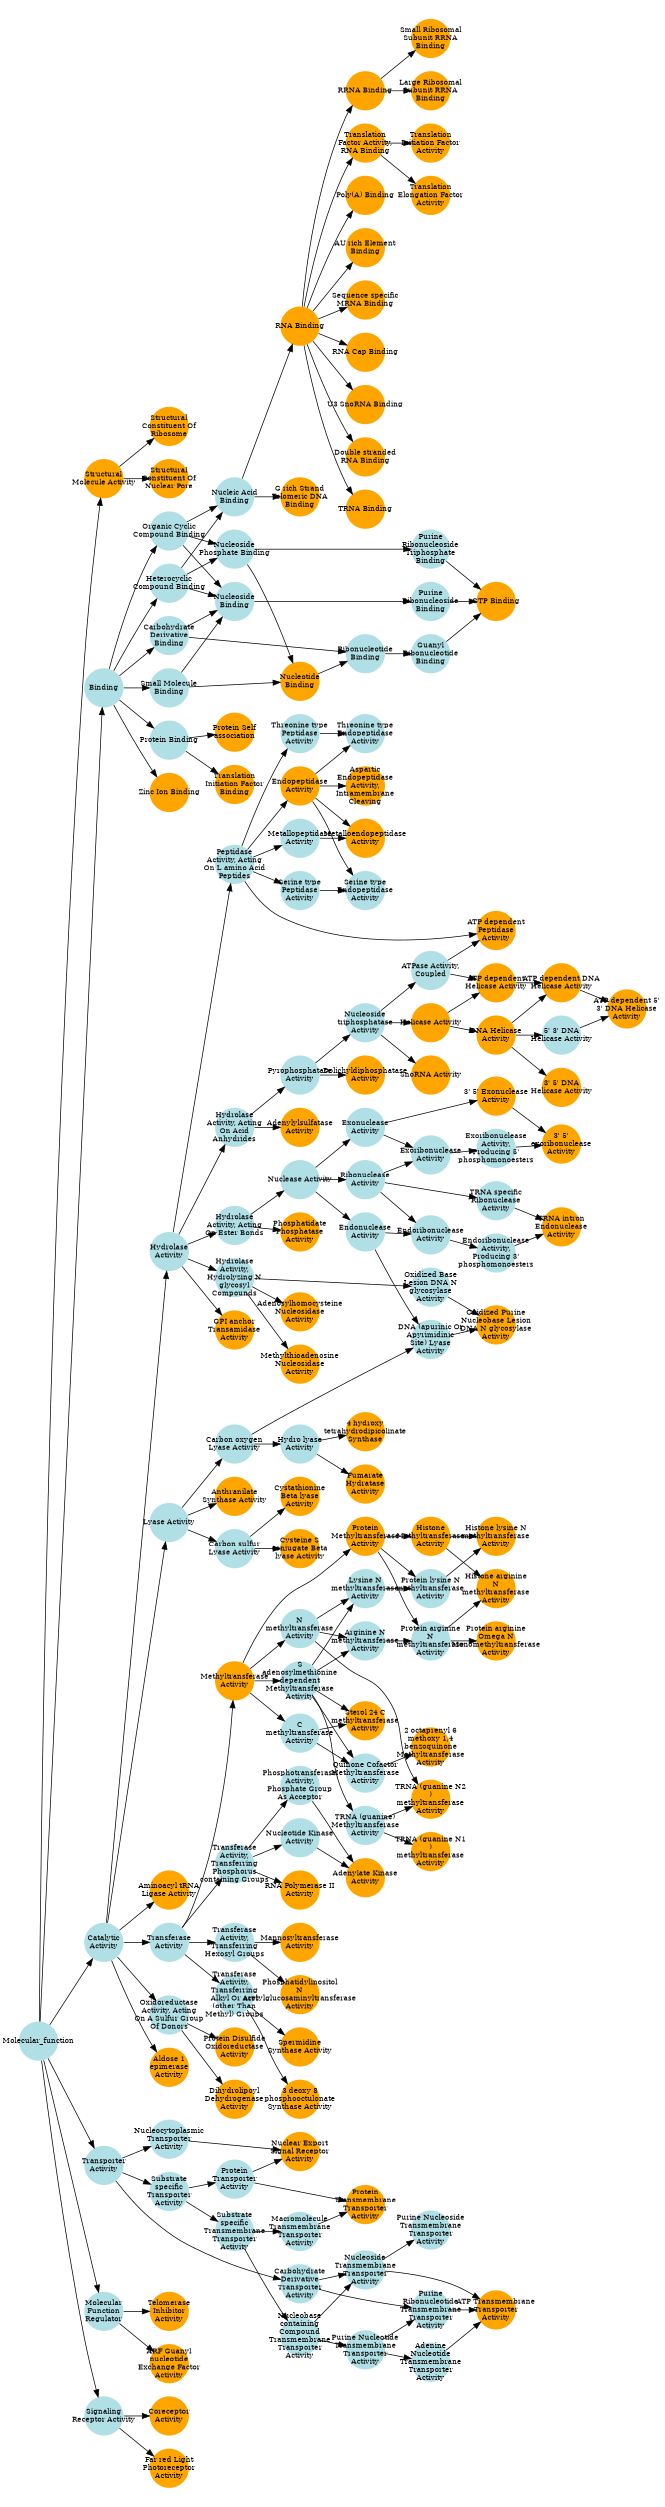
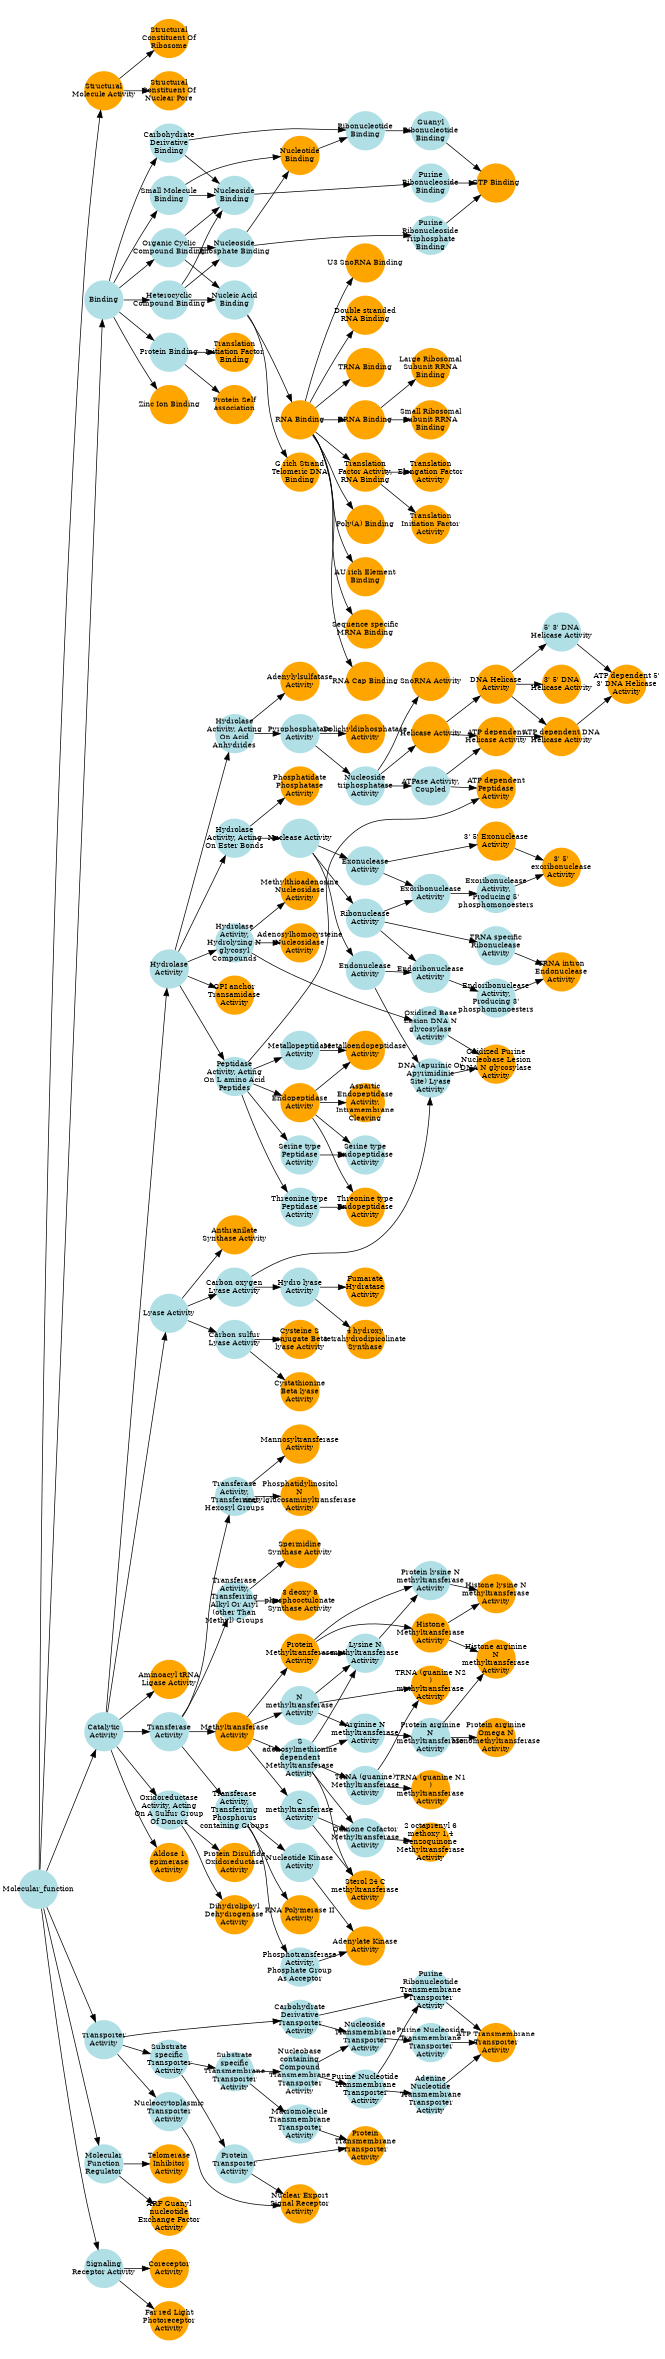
  digraph {
    rankdir=LR
    node [color=transparent fillcolor=orange fixedsize=true fontsize=10 shape=circle style=filled]
    edge [color="#000000" lty=solid]
    n1 [fillcolor=powderblue label=Molecular_function width=0.75]
    n2 [label="Structural\nMolecule Activity" width=0.75]
    n3 [fillcolor=powderblue label=Binding width=0.75]
    n4 [fillcolor=powderblue label="Catalytic\nActivity" width=0.75]
    n5 [fillcolor=powderblue label="Transporter\nActivity" width=0.75]
    n6 [fillcolor=powderblue label="Molecular\nFunction\nRegulator" width=0.75]
    n7 [fillcolor=powderblue label="Signaling\nReceptor Activity" width=0.75]
    n8 [label="Structural\nConstituent Of\nRibosome" width=0.75]
    n9 [label="Structural\nConstituent Of\nNuclear Pore" width=0.75]
    n10 [fillcolor=powderblue label="Organic Cyclic\nCompound Binding" width=0.75]
    n11 [fillcolor=powderblue label="Heterocyclic\nCompound Binding" width=0.75]
    n12 [fillcolor=powderblue label="Protein Binding" width=0.75]
    n13 [fillcolor=powderblue label="Small Molecule\nBinding" width=0.75]
    n14 [fillcolor=powderblue label="Carbohydrate\nDerivative\nBinding" width=0.75]
    n15 [label="Zinc Ion Binding" width=0.75]
    n16 [fillcolor=powderblue label="Hydrolase\nActivity" width=0.75]
    n17 [label="Aminoacyl tRNA\nLigase Activity" width=0.75]
    n18 [fillcolor=powderblue label="Transferase\nActivity" width=0.75]
    n19 [fillcolor=powderblue label="Lyase Activity" width=0.75]
    n20 [fillcolor=powderblue label="Oxidoreductase\nActivity, Acting\nOn A Sulfur Group\nOf Donors" width=0.75]
    n21 [label="Aldose 1\nepimerase\nActivity" width=0.75]
    n22 [fillcolor=powderblue label="Substrate\nspecific\nTransporter\nActivity" width=0.75]
    n23 [fillcolor=powderblue label="Nucleocytoplasmic\nTransporter\nActivity" width=0.75]
    n24 [fillcolor=powderblue label="Carbohydrate\nDerivative\nTransporter\nActivity" width=0.75]
    n25 [label="Telomerase\nInhibitor\nActivity" width=0.75]
    n26 [label="ARF Guanyl\nnucleotide\nExchange Factor\nActivity" width=0.75]
    n27 [label="Coreceptor\nActivity" width=0.75]
    n28 [label="Far red Light\nPhotoreceptor\nActivity" width=0.75]
    n29 [fillcolor=powderblue label="Nucleic Acid\nBinding" width=0.75]
    n30 [fillcolor=powderblue label="Nucleoside\nPhosphate Binding" width=0.75]
    n31 [fillcolor=powderblue label="Nucleoside\nBinding" width=0.75]
    n32 [label="Protein Self\nassociation" width=0.75]
    n33 [label="Translation\nInitiation Factor\nBinding" width=0.75]
    n34 [label="Nucleotide\nBinding" width=0.75]
    n35 [fillcolor=powderblue label="Ribonucleotide\nBinding" width=0.75]
    n36 [label="RNA Binding" width=0.75]
    n37 [label="G rich Strand\nTelomeric DNA\nBinding" width=0.75]
    n38 [fillcolor=powderblue label="Purine\nRibonucleoside\nTriphosphate\nBinding" width=0.75]
    n39 [fillcolor=powderblue label="Purine\nRibonucleoside\nBinding" width=0.75]
    n40 [label="RRNA Binding" width=0.75]
    n41 [label="Translation\nFactor Activity,\nRNA Binding" width=0.75]
    n42 [label="Poly(A) Binding" width=0.75]
    n43 [label="AU rich Element\nBinding" width=0.75]
    n44 [label="Sequence specific\nMRNA Binding" width=0.75]
    n45 [label="RNA Cap Binding" width=0.75]
    n46 [label="U3 SnoRNA Binding" width=0.75]
    n47 [label="Double stranded\nRNA Binding" width=0.75]
    n48 [label="TRNA Binding" width=0.75]
    n49 [label="Small Ribosomal\nSubunit RRNA\nBinding" width=0.75]
    n50 [label="Large Ribosomal\nSubunit RRNA\nBinding" width=0.75]
    n51 [label="Translation\nInitiation Factor\nActivity" width=0.75]
    n52 [label="Translation\nElongation Factor\nActivity" width=0.75]
    n53 [fillcolor=powderblue label="Peptidase\nActivity, Acting\nOn L amino Acid\nPeptides" width=0.75]
    n54 [fillcolor=powderblue label="Hydrolase\nActivity, Acting\nOn Acid\nAnhydrides" width=0.75]
    n55 [fillcolor=powderblue label="Hydrolase\nActivity, Acting\nOn Ester Bonds" width=0.75]
    n56 [fillcolor=powderblue label="Hydrolase\nActivity,\nHydrolyzing N\nglycosyl\nCompounds" width=0.75]
    n57 [label="GPI anchor\nTransamidase\nActivity" width=0.75]
    n58 [label="Methyltransferase\nActivity" width=0.75]
    n59 [fillcolor=powderblue label="Transferase\nActivity,\nTransferring\nPhosphorus\ncontaining Groups" width=0.75]
    n60 [fillcolor=powderblue label="Transferase\nActivity,\nTransferring\nHexosyl Groups" width=0.75]
    n61 [fillcolor=powderblue label="Transferase\nActivity,\nTransferring\nAlkyl Or Aryl\n(other Than\nMethyl) Groups" width=0.75]
    n62 [label="Anthranilate\nSynthase Activity" width=0.75]
    n63 [fillcolor=powderblue label="Carbon oxygen\nLyase Activity" width=0.75]
    n64 [fillcolor=powderblue label="Carbon sulfur\nLyase Activity" width=0.75]
    n65 [label="Protein Disulfide\nOxidoreductase\nActivity" width=0.75]
    n66 [label="Dihydrolipoyl\nDehydrogenase\nActivity" width=0.75]
    n67 [label="Endopeptidase\nActivity" width=0.75]
    n68 [fillcolor=powderblue label="Threonine type\nPeptidase\nActivity" width=0.75]
    n69 [fillcolor=powderblue label="Metallopeptidase\nActivity" width=0.75]
    n70 [label="ATP dependent\nPeptidase\nActivity" width=0.75]
    n71 [fillcolor=powderblue label="Serine type\nPeptidase\nActivity" width=0.75]
    n72 [fillcolor=powderblue label="Pyrophosphatase\nActivity" width=0.75]
    n73 [label="Adenylylsulfatase\nActivity" width=0.75]
    n74 [fillcolor=powderblue label="Nuclease Activity" width=0.75]
    n75 [label="Phosphatidate\nPhosphatase\nActivity" width=0.75]
    n76 [label="Adenosylhomocysteine\nNucleosidase\nActivity" width=0.75]
    n77 [label="Methylthioadenosine\nNucleosidase\nActivity" width=0.75]
    n78 [fillcolor=powderblue label="Oxidized Base\nLesion DNA N\nglycosylase\nActivity" width=0.75]
-   n79 [fillcolor=powderblue label="Threonine type\nEndopeptidase\nActivity" width=0.75]
+   n79 [label="Threonine type\nEndopeptidase\nActivity" width=0.75]
    n80 [label="Metalloendopeptidase\nActivity" width=0.75]
    n81 [label="Aspartic\nEndopeptidase\nActivity,\nIntramembrane\nCleaving" width=0.75]
    n82 [fillcolor=powderblue label="Serine type\nEndopeptidase\nActivity" width=0.75]
    n83 [label="Protein\nMethyltransferase\nActivity" width=0.75]
    n84 [fillcolor=powderblue label="N\nmethyltransferase\nActivity" width=0.75]
    n85 [fillcolor=powderblue label="S\nadenosylmethionine\ndependent\nMethyltransferase\nActivity" width=0.75]
    n86 [fillcolor=powderblue label="C\nmethyltransferase\nActivity" width=0.75]
    n87 [fillcolor=powderblue label="Phosphotransferase\nActivity,\nPhosphate Group\nAs Acceptor" width=0.75]
    n88 [fillcolor=powderblue label="Nucleotide Kinase\nActivity" width=0.75]
    n89 [label="RNA Polymerase II\nActivity" width=0.75]
    n90 [label="Mannosyltransferase\nActivity" width=0.75]
    n91 [label="Phosphatidylinositol\nN\nacetylglucosaminyltransferase\nActivity" width=0.75]
    n92 [label="Spermidine\nSynthase Activity" width=0.75]
    n93 [label="3 deoxy 8\nphosphooctulonate\nSynthase Activity" width=0.75]
    n94 [label="Histone\nMethyltransferase\nActivity" width=0.75]
    n95 [fillcolor=powderblue label="Protein lysine N\nmethyltransferase\nActivity" width=0.75]
    n96 [fillcolor=powderblue label="Protein arginine\nN\nmethyltransferase\nActivity" width=0.75]
    n97 [fillcolor=powderblue label="Lysine N\nmethyltransferase\nActivity" width=0.75]
    n98 [fillcolor=powderblue label="Arginine N\nmethyltransferase\nActivity" width=0.75]
    n99 [label="TRNA (guanine N2\n)\nmethyltransferase\nActivity" width=0.75]
    n100 [label="Sterol 24 C\nmethyltransferase\nActivity" width=0.75]
    n101 [fillcolor=powderblue label="Quinone Cofactor\nMethyltransferase\nActivity" width=0.75]
    n102 [fillcolor=powderblue label="TRNA (guanine)\nMethyltransferase\nActivity" width=0.75]
    n103 [label="Histone lysine N\nmethyltransferase\nActivity" width=0.75]
    n104 [label="Histone arginine\nN\nmethyltransferase\nActivity" width=0.75]
    n105 [label="Protein arginine\nOmega N\nMonomethyltransferase\nActivity" width=0.75]
    n106 [fillcolor=powderblue label="Nucleoside\ntriphosphatase\nActivity" width=0.75]
    n107 [label="Dolichyldiphosphatase\nActivity" width=0.75]
    n108 [fillcolor=powderblue label="ATPase Activity,\nCoupled" width=0.75]
    n109 [label="Helicase Activity" width=0.75]
    n110 [label="SnoRNA Activity" width=0.75]
    n111 [label="ATP dependent\nHelicase Activity" width=0.75]
    n112 [label="DNA Helicase\nActivity" width=0.75]
    n113 [label="ATP dependent DNA\nHelicase Activity" width=0.75]
    n114 [fillcolor=powderblue label="5' 3' DNA\nHelicase Activity" width=0.75]
    n115 [label="3' 5' DNA\nHelicase Activity" width=0.75]
    n116 [label="ATP dependent 5'\n3' DNA Helicase\nActivity" width=0.75]
    n117 [label="Adenylate Kinase\nActivity" width=0.75]
    n118 [label="2 octaprenyl 6\nmethoxy 1,4\nbenzoquinone\nMethyltransferase\nActivity" width=0.75]
    n119 [label="TRNA (guanine N1\n)\nmethyltransferase\nActivity" width=0.75]
    n120 [fillcolor=powderblue label="Exonuclease\nActivity" width=0.75]
    n121 [fillcolor=powderblue label="Ribonuclease\nActivity" width=0.75]
    n122 [fillcolor=powderblue label="Endonuclease\nActivity" width=0.75]
    n123 [label="3' 5' Exonuclease\nActivity" width=0.75]
    n124 [fillcolor=powderblue label="Exoribonuclease\nActivity" width=0.75]
    n125 [fillcolor=powderblue label="TRNA specific\nRibonuclease\nActivity" width=0.75]
    n126 [fillcolor=powderblue label="Endoribonuclease\nActivity" width=0.75]
    n127 [fillcolor=powderblue label="DNA (apurinic Or\nApyrimidinic\nSite) Lyase\nActivity" width=0.75]
    n128 [label="3' 5'\nexoribonuclease\nActivity" width=0.75]
    n129 [fillcolor=powderblue label="Exoribonuclease\nActivity,\nProducing 5'\nphosphomonoesters" width=0.75]
    n130 [label="TRNA intron\nEndonuclease\nActivity" width=0.75]
    n131 [fillcolor=powderblue label="Endoribonuclease\nActivity,\nProducing 3'\nphosphomonoesters" width=0.75]
    n132 [fillcolor=powderblue label="Protein\nTransporter\nActivity" width=0.75]
    n133 [fillcolor=powderblue label="Substrate\nspecific\nTransmembrane\nTransporter\nActivity" width=0.75]
    n134 [label="Nuclear Export\nSignal Receptor\nActivity" width=0.75]
    n135 [fillcolor=powderblue label="Nucleoside\nTransmembrane\nTransporter\nActivity" width=0.75]
    n136 [fillcolor=powderblue label="Purine\nRibonucleotide\nTransmembrane\nTransporter\nActivity" width=0.75]
    n137 [label="Protein\nTransmembrane\nTransporter\nActivity" width=0.75]
    n138 [fillcolor=powderblue label="Macromolecule\nTransmembrane\nTransporter\nActivity" width=0.75]
    n139 [fillcolor=powderblue label="Nucleobase\ncontaining\nCompound\nTransmembrane\nTransporter\nActivity" width=0.75]
    n140 [fillcolor=powderblue label="Purine Nucleotide\nTransmembrane\nTransporter\nActivity" width=0.75]
    n141 [label="GTP Binding" width=0.75]
    n142 [fillcolor=powderblue label="Guanyl\nRibonucleotide\nBinding" width=0.75]
    n143 [label="Oxidized Purine\nNucleobase Lesion\nDNA N glycosylase\nActivity" width=0.75]
    n144 [fillcolor=powderblue label="Hydro lyase\nActivity" width=0.75]
    n145 [label="Cystathionine\nBeta lyase\nActivity" width=0.75]
    n146 [label="Cysteine S\nconjugate Beta\nlyase Activity" width=0.75]
    n147 [label="4 hydroxy\ntetrahydrodipicolinate\nSynthase" width=0.75]
    n148 [label="Fumarate\nHydratase\nActivity" width=0.75]
    n149 [fillcolor=powderblue label="Adenine\nNucleotide\nTransmembrane\nTransporter\nActivity" width=0.75]
    n150 [fillcolor=powderblue label="Purine Nucleoside\nTransmembrane\nTransporter\nActivity" width=0.75]
    n151 [label="ATP Transmembrane\nTransporter\nActivity" width=0.75]
    n1 -> n2
    n1 -> n3
    n1 -> n4
    n1 -> n5
    n1 -> n6
    n1 -> n7
    n2 -> n8
    n2 -> n9
    n3 -> n10
    n3 -> n11
    n3 -> n12
    n3 -> n13
    n3 -> n14
    n3 -> n15
    n4 -> n16
    n4 -> n17
    n4 -> n18
    n4 -> n19
    n4 -> n20
    n4 -> n21
    n5 -> n22
    n5 -> n23
    n5 -> n24
    n6 -> n25
    n6 -> n26
    n7 -> n27
    n7 -> n28
    n10 -> n29
    n10 -> n30
    n10 -> n31
    n11 -> n29
    n11 -> n30
    n11 -> n31
    n12 -> n32
    n12 -> n33
    n13 -> n31
    n13 -> n34
    n14 -> n31
    n14 -> n35
    n16 -> n53
    n16 -> n54
    n16 -> n55
    n16 -> n56
    n16 -> n57
    n18 -> n58
    n18 -> n59
    n18 -> n60
    n18 -> n61
    n19 -> n62
    n19 -> n63
    n19 -> n64
    n20 -> n65
    n20 -> n66
    n22 -> n132
    n22 -> n133
    n23 -> n134
    n24 -> n135
    n24 -> n136
    n29 -> n36
    n29 -> n37
    n30 -> n34
    n30 -> n38
    n31 -> n39
    n34 -> n35
    n35 -> n142
    n36 -> n40
    n36 -> n41
    n36 -> n42
    n36 -> n43
    n36 -> n44
    n36 -> n45
    n36 -> n46
    n36 -> n47
    n36 -> n48
    n38 -> n141
    n39 -> n141
    n40 -> n49
    n40 -> n50
    n41 -> n51
    n41 -> n52
    n53 -> n67
    n53 -> n68
    n53 -> n69
    n53 -> n70
    n53 -> n71
    n54 -> n72
    n54 -> n73
    n55 -> n74
    n55 -> n75
    n56 -> n76
    n56 -> n77
    n56 -> n78
    n58 -> n83
    n58 -> n84
    n58 -> n85
    n58 -> n86
    n59 -> n87
    n59 -> n88
    n59 -> n89
    n60 -> n90
    n60 -> n91
    n61 -> n92
    n61 -> n93
    n63 -> n127
    n63 -> n144
    n64 -> n145
    n64 -> n146
    n67 -> n79
    n67 -> n80
    n67 -> n81
    n67 -> n82
    n68 -> n79
    n69 -> n80
    n71 -> n82
    n72 -> n106
    n72 -> n107
    n74 -> n120
    n74 -> n121
    n74 -> n122
    n78 -> n143
    n83 -> n94
    n83 -> n95
-   n83 -> n96
+   n83 -> n97
    n84 -> n97
    n84 -> n98
    n84 -> n99
    n85 -> n97
    n85 -> n98
    n85 -> n100
    n85 -> n101
    n85 -> n102
    n86 -> n100
    n86 -> n101
    n87 -> n117
    n88 -> n117
    n94 -> n103
    n94 -> n104
    n95 -> n103
    n96 -> n104
    n96 -> n105
    n97 -> n95
    n98 -> n96
    n101 -> n118
    n102 -> n99
    n102 -> n119
    n106 -> n108
    n106 -> n109
    n106 -> n110
    n108 -> n70
    n108 -> n111
    n109 -> n111
    n109 -> n112
    n111 -> n113
    n112 -> n113
    n112 -> n114
    n112 -> n115
    n113 -> n116
    n114 -> n116
    n120 -> n123
    n120 -> n124
    n121 -> n124
    n121 -> n125
    n121 -> n126
    n122 -> n126
    n122 -> n127
    n123 -> n128
    n124 -> n129
    n125 -> n130
    n126 -> n131
    n127 -> n143
    n129 -> n128
    n131 -> n130
    n132 -> n134
    n132 -> n137
    n133 -> n138
    n133 -> n139
    n135 -> n150
    n136 -> n151
    n138 -> n137
    n139 -> n135
    n139 -> n140
    n140 -> n136
    n140 -> n149
    n142 -> n141
    n144 -> n147
    n144 -> n148
    n149 -> n151
-   n135 -> n151
+   n150 -> n151
  }
